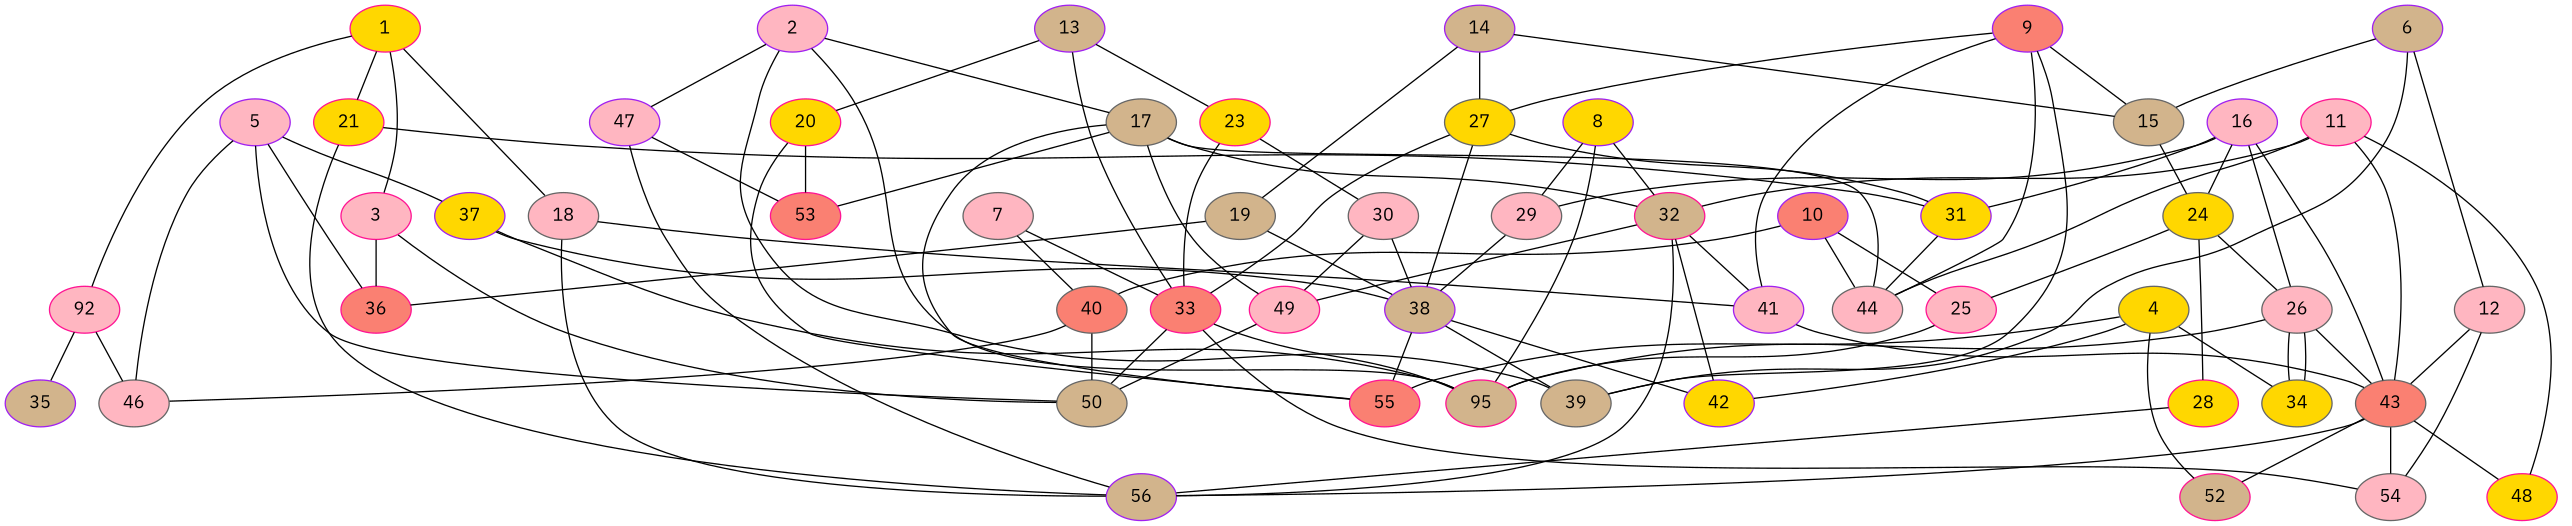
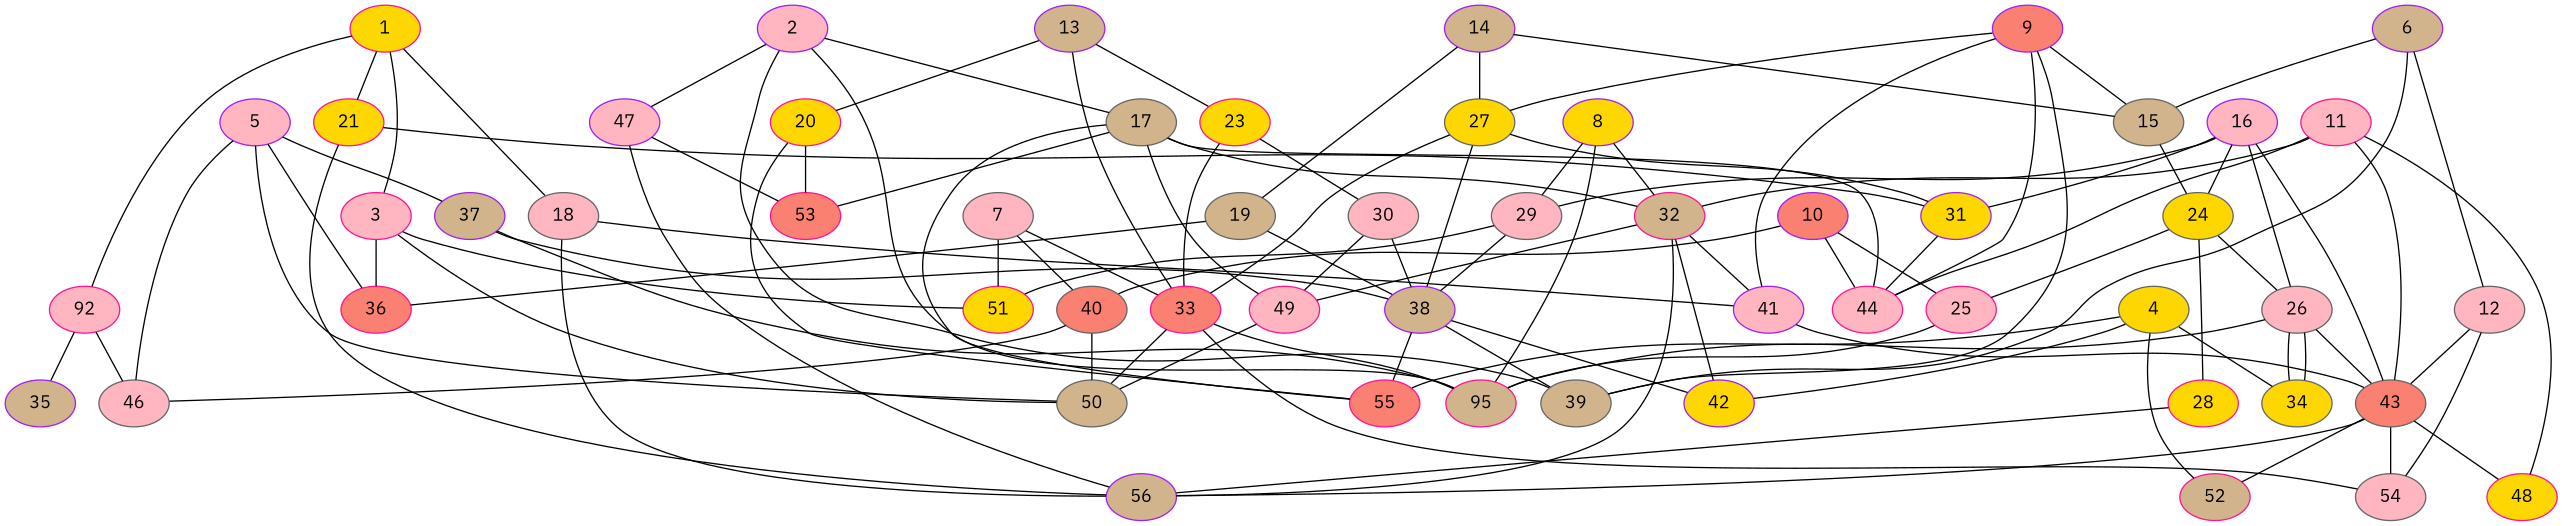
  graph {
    fontname="IBM Plex Sans"
    node [color=deeppink fillcolor=lightpink fontname="IBM Plex Sans" style=filled]
    edge [fontname="IBM Plex Sans"]
    1 [fillcolor=gold]
    3
    18 [color=gray40]
    21 [fillcolor=gold]
    n5 [label=92]
    36 [fillcolor=salmon]
    50 [color=gray40 fillcolor=tan]
+   51 [fillcolor=gold]
    41 [color=purple]
    56 [color=purple fillcolor=tan]
    31 [color=purple fillcolor=gold]
    46 [color=gray40]
    35 [color=purple fillcolor=tan]
    2 [color=purple]
    17 [color=gray40 fillcolor=tan]
    39 [color=gray40 fillcolor=tan]
    n17 [fillcolor=tan label=95]
    47 [color=purple]
    55 [fillcolor=salmon]
    32 [fillcolor=tan]
-   44 [color=gray40]
+   44
    49
    53 [fillcolor=salmon]
    26 [color=gray40]
    34 [color=gray40 fillcolor=gold]
    43 [color=gray40 fillcolor=salmon]
    4 [color=gray40 fillcolor=gold]
    42 [color=purple fillcolor=gold]
    52 [fillcolor=tan]
    5 [color=purple]
-   37 [color=purple fillcolor=gold]
+   37 [color=purple fillcolor=tan]
    38 [color=purple fillcolor=tan]
    6 [color=purple fillcolor=tan]
    12 [color=gray40]
    15 [color=gray40 fillcolor=tan]
    54 [color=gray40]
    24 [color=gray40 fillcolor=gold]
    7 [color=gray40]
    33 [fillcolor=salmon]
    40 [color=gray40 fillcolor=salmon]
    8 [color=purple fillcolor=gold]
    29 [color=gray40]
    9 [color=purple fillcolor=salmon]
    27 [color=gray40 fillcolor=gold]
    10 [color=purple fillcolor=salmon]
    25
    11
    48 [fillcolor=gold]
    13 [color=purple fillcolor=tan]
    20 [fillcolor=gold]
    23 [fillcolor=gold]
    30 [color=gray40]
    14 [color=purple fillcolor=tan]
    19 [color=gray40 fillcolor=tan]
    28 [fillcolor=gold]
    16 [color=purple]
    1 -- 3
    1 -- 18
    1 -- 21
    1 -- n5
    3 -- 36
    3 -- 50
+   3 -- 51
    18 -- 41
    18 -- 56
    21 -- 56
    21 -- 31
    n5 -- 46
    n5 -- 35
    41 -- 43
    31 -- 44
    2 -- 17
    2 -- 39
    2 -- n17
    2 -- 47
    17 -- 55
    17 -- 32
    17 -- 44
    17 -- 49
    17 -- 53
    47 -- 56
    47 -- 53
    32 -- 41
    32 -- 56
    32 -- 49
    32 -- 42
    49 -- 50
    26 -- n17
    26 -- 34
    26 -- 34
    26 -- 43
    43 -- 56
    43 -- 52
    43 -- 54
    43 -- 48
    4 -- 55
    4 -- 34
    4 -- 42
    4 -- 52
    5 -- 36
    5 -- 50
    5 -- 46
    5 -- 37
    37 -- n17
    37 -- 38
    38 -- 39
    38 -- 55
    38 -- 42
    6 -- 39
    6 -- 12
    6 -- 15
    12 -- 43
    12 -- 54
    15 -- 24
    24 -- 26
    24 -- 25
    24 -- 28
+   7 -- 51
    7 -- 33
    7 -- 40
    33 -- 50
    33 -- n17
    33 -- 54
    40 -- 50
    40 -- 46
    8 -- n17
    8 -- 32
    8 -- 29
+   29 -- 51
    29 -- 38
    9 -- 41
    9 -- 39
    9 -- 44
    9 -- 15
    9 -- 27
    27 -- 31
    27 -- 38
    27 -- 33
    10 -- 44
    10 -- 40
    10 -- 25
    25 -- n17
    11 -- 32
    11 -- 44
    11 -- 43
    11 -- 48
    13 -- 33
    13 -- 20
    13 -- 23
    20 -- 55
    20 -- 53
    23 -- 33
    23 -- 30
    30 -- 49
    30 -- 38
    14 -- 15
    14 -- 27
    14 -- 19
    19 -- 36
    19 -- 38
    28 -- 56
    16 -- 31
    16 -- 26
    16 -- 43
    16 -- 24
    16 -- 29
  }
